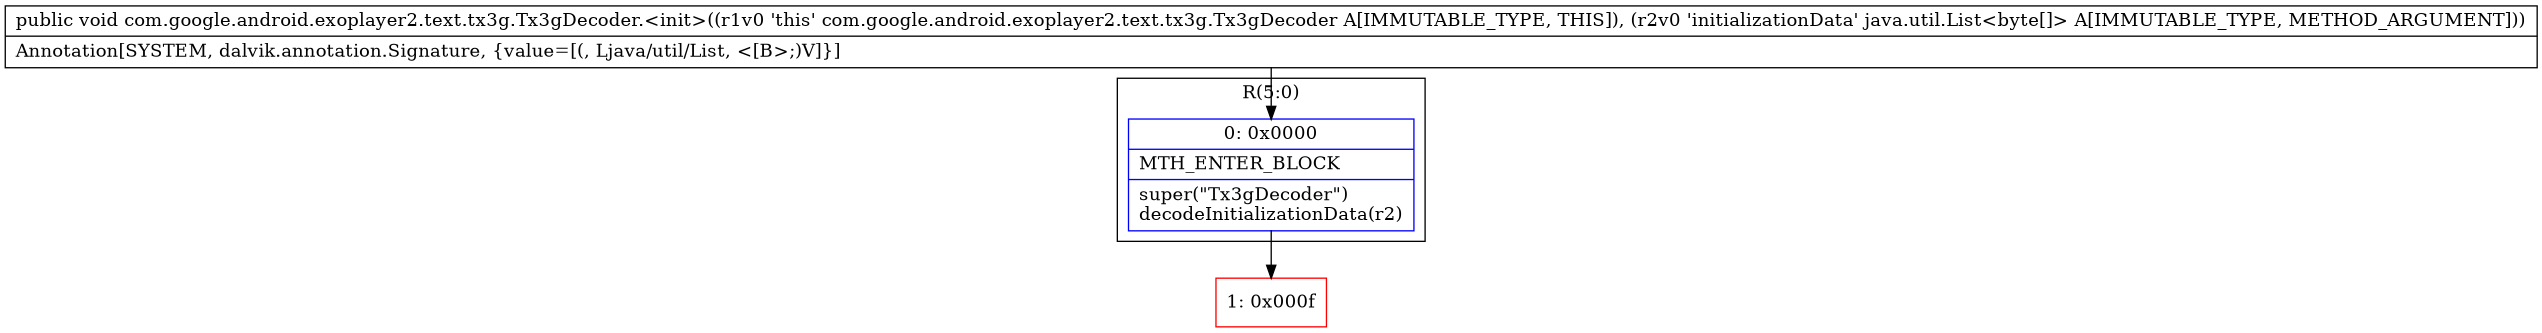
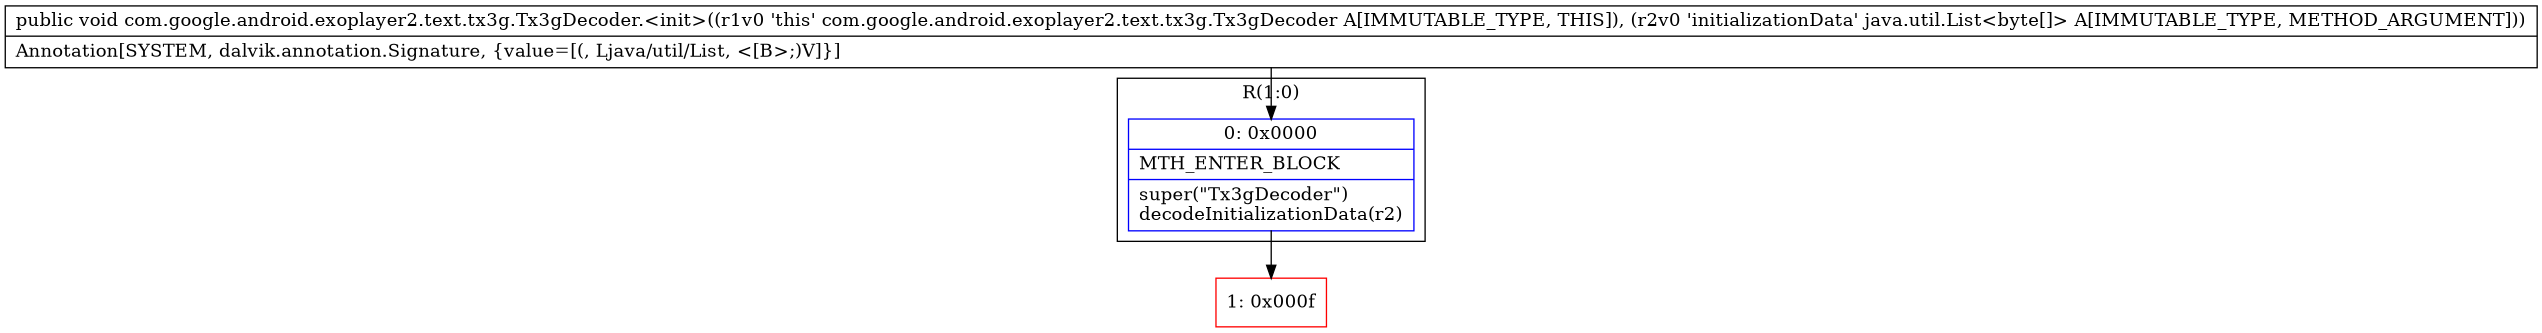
  digraph {
    node [shape=record]
    n1 [color=blue label="{0\:\ 0x0000|MTH_ENTER_BLOCK\l|super(\"Tx3gDecoder\")\ldecodeInitializationData(r2)\l}"]
    n2 [color=red label="{1\:\ 0x000f}"]
    n3 [label="{public void com.google.android.exoplayer2.text.tx3g.Tx3gDecoder.\<init\>((r1v0 'this' com.google.android.exoplayer2.text.tx3g.Tx3gDecoder A[IMMUTABLE_TYPE, THIS]), (r2v0 'initializationData' java.util.List\<byte[]\> A[IMMUTABLE_TYPE, METHOD_ARGUMENT]))  | Annotation[SYSTEM, dalvik.annotation.Signature, \{value=[(, Ljava\/util\/List, \<[B\>;)V]\}]\l}"]
    subgraph cluster_1 {
-     label="R(5:0)"
+     label="R(1:0)"
      n1
    }
    n1 -> n2
    n3 -> n1
  }
